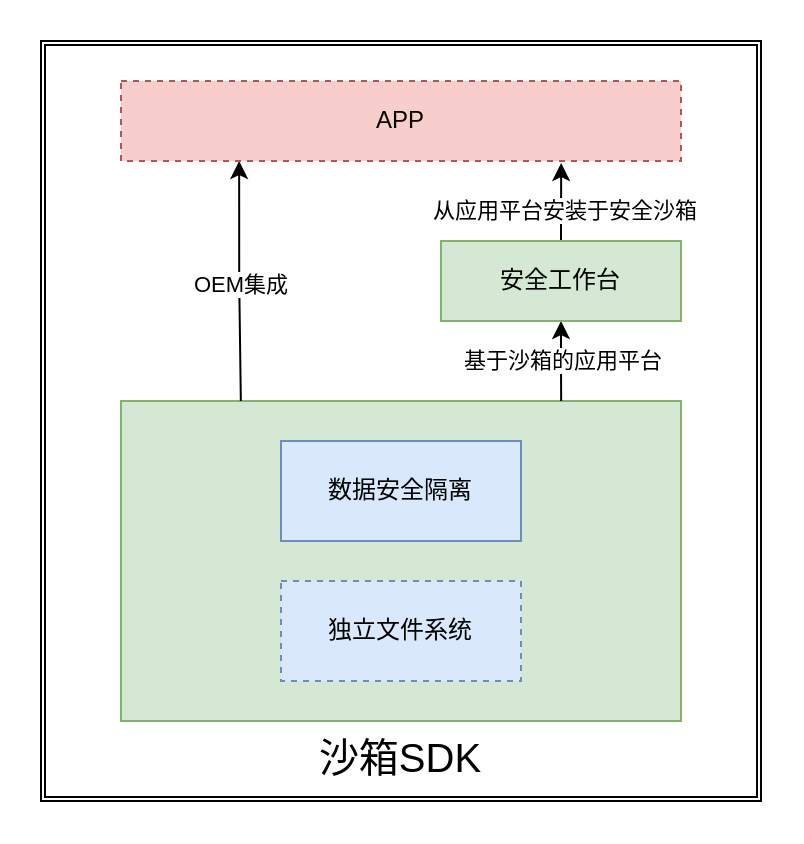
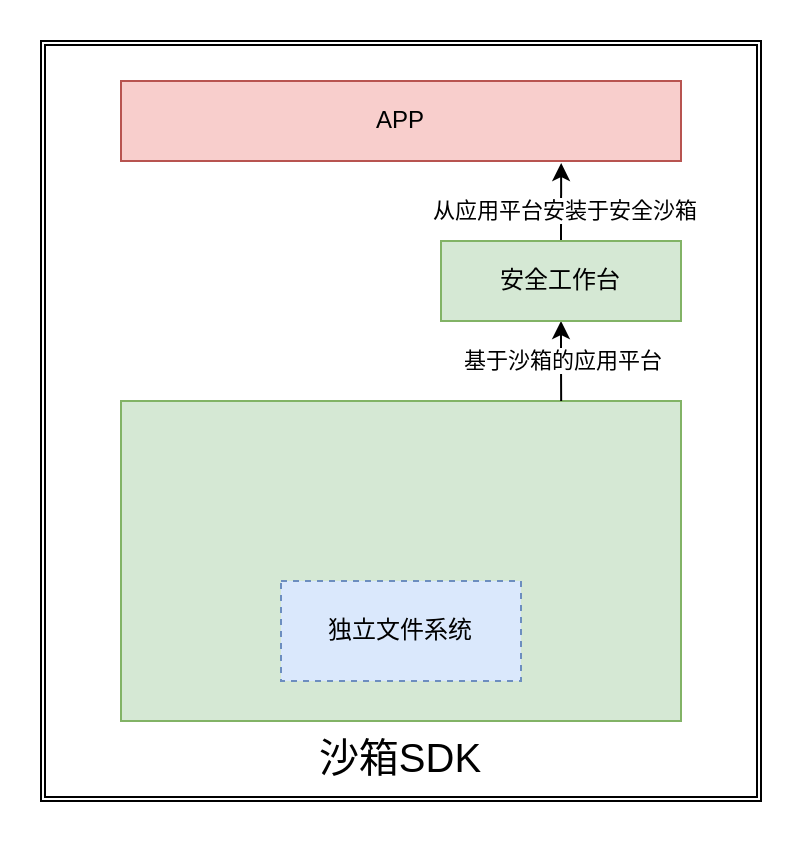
  <mxCell id="0" />
  <mxCell id="1" parent="0" />
  <mxCell id="2" value="" style="shape=ext;double=1;rounded=0;whiteSpace=wrap;html=1;" vertex="1" parent="1"><mxGeometry x="20" y="20" width="360" height="380" as="geometry" /></mxCell>
  <mxCell id="3" value="&lt;font style=&quot;font-size: 20px&quot;&gt;沙箱SDK&lt;/font&gt;" style="rounded=0;whiteSpace=wrap;html=1;fillColor=#d5e8d4;strokeColor=#82b366;labelPosition=center;verticalLabelPosition=bottom;align=center;verticalAlign=top;" vertex="1" parent="1"><mxGeometry x="60" y="200" width="280" height="160" as="geometry" /></mxCell>
  <mxCell id="4" value="独立文件系统" style="rounded=0;whiteSpace=wrap;html=1;fillColor=#dae8fc;strokeColor=#6c8ebf;dashed=1;" vertex="1" parent="1"><mxGeometry x="140" y="290" width="120" height="50" as="geometry" /></mxCell>
- <mxCell id="5" style="edgeStyle=orthogonalEdgeStyle;rounded=0;orthogonalLoop=1;jettySize=auto;html=1;entryX=0.214;entryY=0;entryDx=0;entryDy=0;entryPerimeter=0;startArrow=classic;startFill=1;endArrow=none;endFill=0;exitX=0.211;exitY=1;exitDx=0;exitDy=0;exitPerimeter=0;" edge="1" parent="1" source="9" target="3"><mxGeometry relative="1" as="geometry" /></mxCell>
- <mxCell id="6" value="OEM集成" style="edgeLabel;html=1;align=center;verticalAlign=middle;resizable=0;points=[];" vertex="1" connectable="0" parent="5"><mxGeometry x="0.001" y="-1" relative="1" as="geometry"><mxPoint as="offset" /></mxGeometry></mxCell>
  <mxCell id="7" style="edgeStyle=orthogonalEdgeStyle;rounded=0;orthogonalLoop=1;jettySize=auto;html=1;entryX=0.5;entryY=0;entryDx=0;entryDy=0;startArrow=classic;startFill=1;endArrow=none;endFill=0;exitX=0.786;exitY=1.025;exitDx=0;exitDy=0;exitPerimeter=0;" edge="1" parent="1" source="9" target="12"><mxGeometry relative="1" as="geometry" /></mxCell>
  <mxCell id="8" value="从应用平台安装于安全沙箱" style="edgeLabel;html=1;align=center;verticalAlign=middle;resizable=0;points=[];" vertex="1" connectable="0" parent="7"><mxGeometry x="0.179" y="1" relative="1" as="geometry"><mxPoint as="offset" /></mxGeometry></mxCell>
- <mxCell id="9" value="APP" style="rounded=0;whiteSpace=wrap;html=1;fillColor=#f8cecc;strokeColor=#b85450;dashed=1;" vertex="1" parent="1"><mxGeometry x="60" y="40" width="280" height="40" as="geometry" /></mxCell>
+ <mxCell id="9" value="APP" style="rounded=0;whiteSpace=wrap;html=1;fillColor=#f8cecc;strokeColor=#b85450;" vertex="1" parent="1"><mxGeometry x="60" y="40" width="280" height="40" as="geometry" /></mxCell>
  <mxCell id="10" style="edgeStyle=orthogonalEdgeStyle;rounded=0;orthogonalLoop=1;jettySize=auto;html=1;entryX=0.786;entryY=0;entryDx=0;entryDy=0;entryPerimeter=0;startArrow=classic;startFill=1;endArrow=none;endFill=0;" edge="1" parent="1" source="12" target="3"><mxGeometry relative="1" as="geometry" /></mxCell>
  <mxCell id="11" value="基于沙箱的应用平台" style="edgeLabel;html=1;align=center;verticalAlign=middle;resizable=0;points=[];" vertex="1" connectable="0" parent="10"><mxGeometry x="-0.076" relative="1" as="geometry"><mxPoint as="offset" /></mxGeometry></mxCell>
  <mxCell id="12" value="安全工作台" style="rounded=0;whiteSpace=wrap;html=1;fillColor=#d5e8d4;strokeColor=#82b366;" vertex="1" parent="1"><mxGeometry x="220" y="120" width="120" height="40" as="geometry" /></mxCell>
- <mxCell id="13" value="数据安全隔离" style="rounded=0;whiteSpace=wrap;html=1;fillColor=#dae8fc;strokeColor=#6c8ebf;" vertex="1" parent="1"><mxGeometry x="140" y="220" width="120" height="50" as="geometry" /></mxCell>
